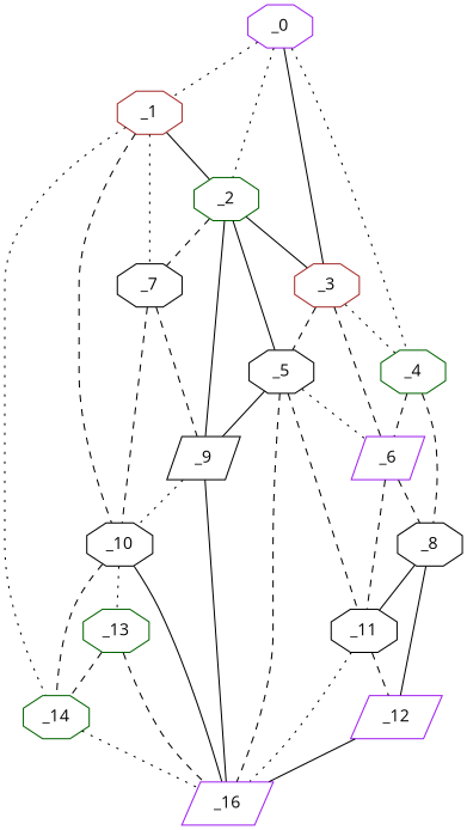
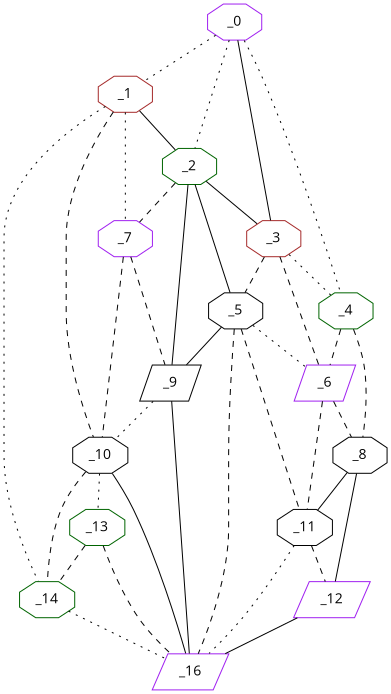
  graph {
    fontname="Open Sans"
    node [color=black fontname="Open Sans" shape=octagon x=82 y=88]
    edge [fontname="Open Sans" style=dashed valence=2]
    _0 [color=purple x=21 y=15]
    _1 [color=brown x=61 y=7]
    _2 [color=darkgreen y=65]
    _3 [color=brown]
    _4 [color=darkgreen x=83 y=93]
-   _7 [x=87 y=57]
+   _7 [color=purple x=87 y=57]
    _10 [x=96 y=50]
    _14 [color=darkgreen x=104 y=37]
    _5 [x=86 y=83]
    _9 [shape=parallelogram x=92 y=55]
    _6 [color=purple shape=parallelogram x=86]
    _8 [x=89 y=100]
    _16 [color=purple shape=parallelogram x=106 y=99]
    _13 [color=darkgreen x=103 y=44]
    _11 [x=99 y=99]
    _12 [color=purple shape=parallelogram x=99 y=107]
    _0 -- _1 [style=dotted valence=1]
    _0 -- _2 [style=dotted valence=1]
    _0 -- _3 [style=solid]
    _0 -- _4 [style=dotted valence=1]
    _1 -- _2 [style=solid]
    _1 -- _7 [style=dotted]
    _1 -- _10
    _1 -- _14 [style=dotted valence=1]
    _2 -- _3 [style=solid valence=1]
    _2 -- _7
    _2 -- _5 [style=solid]
    _2 -- _9 [style=solid]
    _3 -- _4 [style=dotted]
    _3 -- _5
    _3 -- _6
    _4 -- _6
    _4 -- _8 [valence=1]
    _7 -- _10
    _7 -- _9
    _10 -- _14
    _10 -- _16 [style=solid]
    _10 -- _13 [style=dotted valence=1]
    _14 -- _16 [style=dotted]
    _5 -- _9 [style=solid]
    _5 -- _6 [style=dotted valence=1]
    _5 -- _16
    _5 -- _11 [valence=1]
    _9 -- _10 [style=dotted valence=1]
    _9 -- _16 [style=solid]
    _6 -- _8
    _6 -- _11
    _8 -- _11 [style=solid valence=1]
    _8 -- _12 [style=solid valence=1]
    _13 -- _14
    _13 -- _16
    _11 -- _16 [style=dotted valence=1]
    _11 -- _12
    _12 -- _16 [style=solid valence=1]
  }
